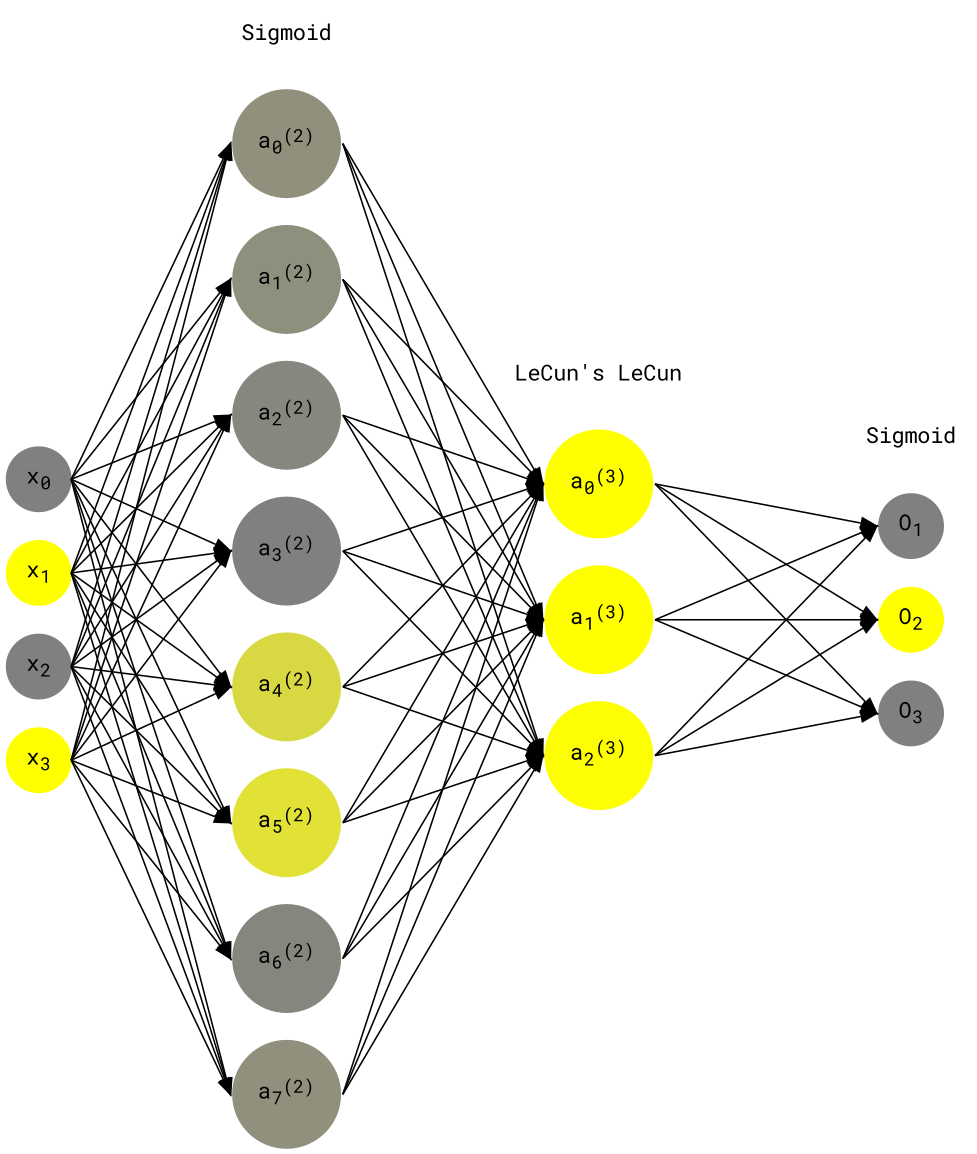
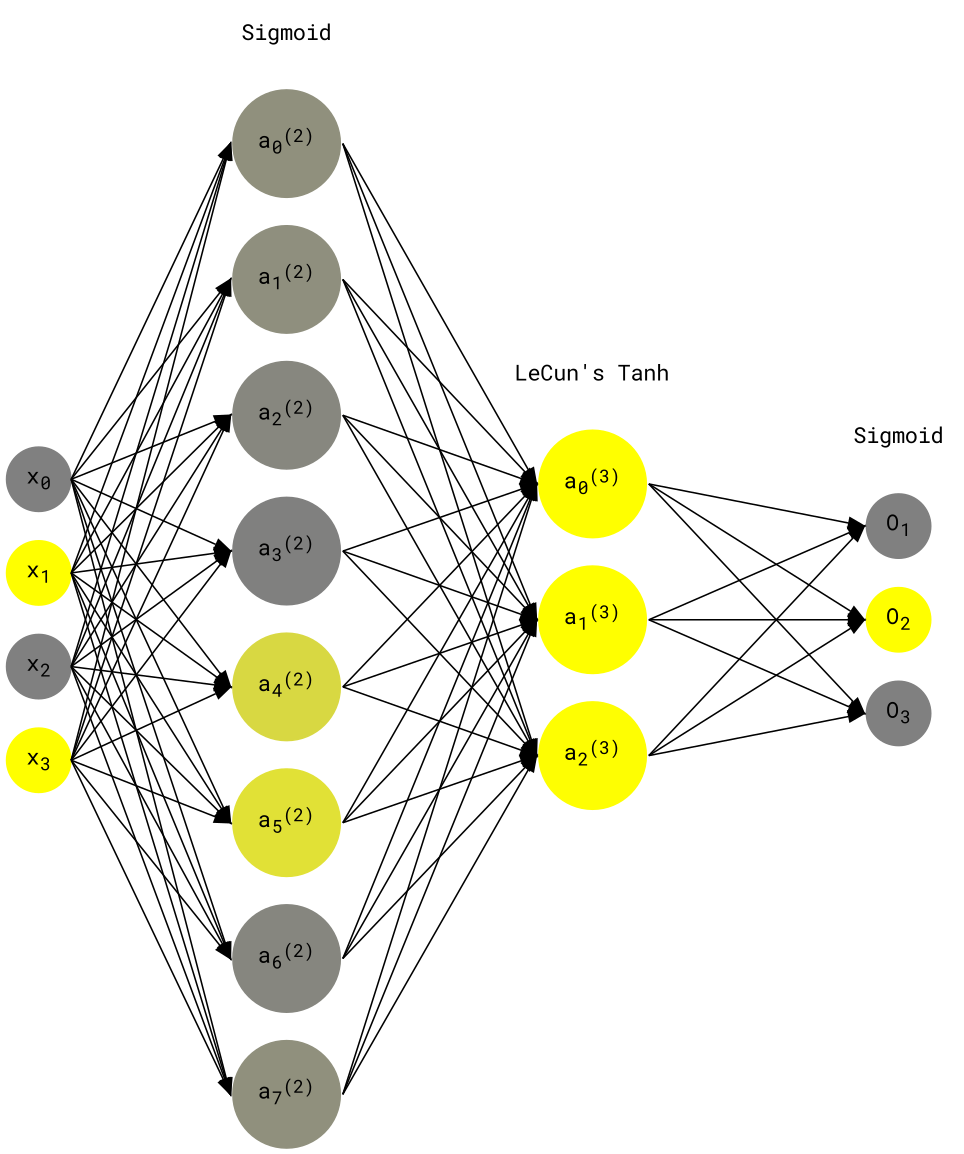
  digraph {
    rankdir=LR
    ranksep=1.4
    splines=false
    fontname="Roboto Mono"
    node [color="0.1667, 0.0, 0.5" fillcolor="0.1667, 0.0, 0.5" shape=circle style=filled fontname="Roboto Mono"]
    edge [headport=w style=solid tailport=e fontname="Roboto Mono"]
    n1 [label=<x<sub>0</sub>>]
    n2 [color="0.1667, 1.0, 1.0" fillcolor="0.1667, 1.0, 1.0" label=<x<sub>1</sub>>]
    n3 [label=<x<sub>2</sub>>]
    n4 [color="0.1667, 1.0, 1.0" fillcolor="0.1667, 1.0, 1.0" label=<x<sub>3</sub>>]
    n5 [color="0.1667, 0.130411, 0.565206" fillcolor="0.1667, 0.130411, 0.565206" label=<a<sub>0</sub><sup>(2)</sup>>]
    n6 [color="0.1667, 0.117919, 0.558959" fillcolor="0.1667, 0.117919, 0.558959" label=<a<sub>1</sub><sup>(2)</sup>>]
    n7 [color="0.1667, 0.056980, 0.528490" fillcolor="0.1667, 0.056980, 0.528490" label=<a<sub>2</sub><sup>(2)</sup>>]
    n8 [color="0.1667, 0.000552, 0.500276" fillcolor="0.1667, 0.000552, 0.500276" label=<a<sub>3</sub><sup>(2)</sup>>]
    n9 [color="0.1667, 0.690515, 0.845258" fillcolor="0.1667, 0.690515, 0.845258" label=<a<sub>4</sub><sup>(2)</sup>>]
    n10 [color="0.1667, 0.758672, 0.879336" fillcolor="0.1667, 0.758672, 0.879336" label=<a<sub>5</sub><sup>(2)</sup>>]
    n11 [color="0.1667, 0.053902, 0.526951" fillcolor="0.1667, 0.053902, 0.526951" label=<a<sub>6</sub><sup>(2)</sup>>]
    n12 [color="0.1667, 0.125752, 0.562876" fillcolor="0.1667, 0.125752, 0.562876" label=<a<sub>7</sub><sup>(2)</sup>>]
    n13 [color="0.1667, 1.340897, 1.170448" fillcolor="0.1667, 1.340897, 1.170448" label=<a<sub>0</sub><sup>(3)</sup>>]
    n14 [color="0.1667, 1.469474, 1.234737" fillcolor="0.1667, 1.469474, 1.234737" label=<a<sub>1</sub><sup>(3)</sup>>]
    n15 [color="0.1667, 0.989960, 0.994980" fillcolor="0.1667, 0.989960, 0.994980" label=<a<sub>2</sub><sup>(3)</sup>>]
    n16 [label=<O<sub>1</sub>>]
    n17 [color="0.1667, 1.0, 1.0" fillcolor="0.1667, 1.0, 1.0" label=<O<sub>2</sub>>]
    n18 [label=<O<sub>3</sub>>]
    n19 [label=Sigmoid shape=plaintext color="" fillcolor="" style=""]
-   n20 [label="LeCun's LeCun" shape=plaintext color="" fillcolor="" style=""]
+   n20 [label="LeCun's Tanh" shape=plaintext color="" fillcolor="" style=""]
    n21 [label=Sigmoid shape=plaintext color="" fillcolor="" style=""]
    subgraph sub_1 {
      n1
    }
    subgraph sub_2 {
      n2
    }
    subgraph sub_3 {
      n3
    }
    subgraph sub_4 {
      n4
    }
    subgraph sub_5 {
      n5
    }
    subgraph sub_6 {
      n6
    }
    subgraph sub_7 {
      n7
    }
    subgraph sub_8 {
      n8
    }
    subgraph sub_9 {
      n9
    }
    subgraph sub_10 {
      n10
    }
    subgraph sub_11 {
      n11
    }
    subgraph sub_12 {
      n12
    }
    subgraph sub_13 {
      n13
    }
    subgraph sub_14 {
      n14
    }
    subgraph sub_15 {
      n15
    }
    subgraph sub_16 {
      n16
    }
    subgraph sub_17 {
      n17
    }
    subgraph sub_18 {
      n18
    }
    subgraph sub_19 {
      rank=same
      n1
      n2
      n3
      n4
    }
    subgraph sub_20 {
      rank=same
      n5
      n6
      n7
      n8
      n9
      n10
      n11
      n12
    }
    subgraph sub_21 {
      rank=same
      n13
      n14
      n15
    }
    subgraph sub_22 {
      rank=same
      n16
      n17
      n18
    }
    subgraph sub_23 {
      rank=same
      n5
      n19
    }
    subgraph sub_24 {
      rank=same
      n13
      n20
    }
    subgraph sub_25 {
      rank=same
      n16
      n21
    }
    n1 -> n2 [style=invis]
    n1 -> n5
    n1 -> n6
    n1 -> n7
    n1 -> n8
    n1 -> n9
    n1 -> n10
    n1 -> n11
    n1 -> n12
    n2 -> n3 [style=invis]
    n2 -> n5
    n2 -> n6
    n2 -> n7
    n2 -> n8
    n2 -> n9
    n2 -> n10
    n2 -> n11
    n2 -> n12
    n3 -> n4 [style=invis]
    n3 -> n5
    n3 -> n6
    n3 -> n7
    n3 -> n8
    n3 -> n9
    n3 -> n10
    n3 -> n11
    n3 -> n12
    n4 -> n5
    n4 -> n6
    n4 -> n7
    n4 -> n8
    n4 -> n9
    n4 -> n10
    n4 -> n11
    n4 -> n12
    n5 -> n6 [style=invis]
    n5 -> n13
    n5 -> n14
    n5 -> n15
    n6 -> n7 [style=invis]
    n6 -> n13
    n6 -> n14
    n6 -> n15
    n7 -> n8 [style=invis]
    n7 -> n13
    n7 -> n14
    n7 -> n15
    n8 -> n9 [style=invis]
    n8 -> n13
    n8 -> n14
    n8 -> n15
    n9 -> n10 [style=invis]
    n9 -> n13
    n9 -> n14
    n9 -> n15
    n10 -> n11 [style=invis]
    n10 -> n13
    n10 -> n14
    n10 -> n15
    n11 -> n12 [style=invis]
    n11 -> n13
    n11 -> n14
    n11 -> n15
    n12 -> n13
    n12 -> n14
    n12 -> n15
    n13 -> n14 [style=invis]
    n13 -> n16
    n13 -> n17
    n13 -> n18
    n14 -> n15 [style=invis]
    n14 -> n16
    n14 -> n17
    n14 -> n18
    n15 -> n16
    n15 -> n17
    n15 -> n18
    n16 -> n17 [style=invis]
    n17 -> n18 [style=invis]
    n19 -> n5 [style=invis]
    n20 -> n13 [style=invis]
    n21 -> n16 [style=invis]
  }
